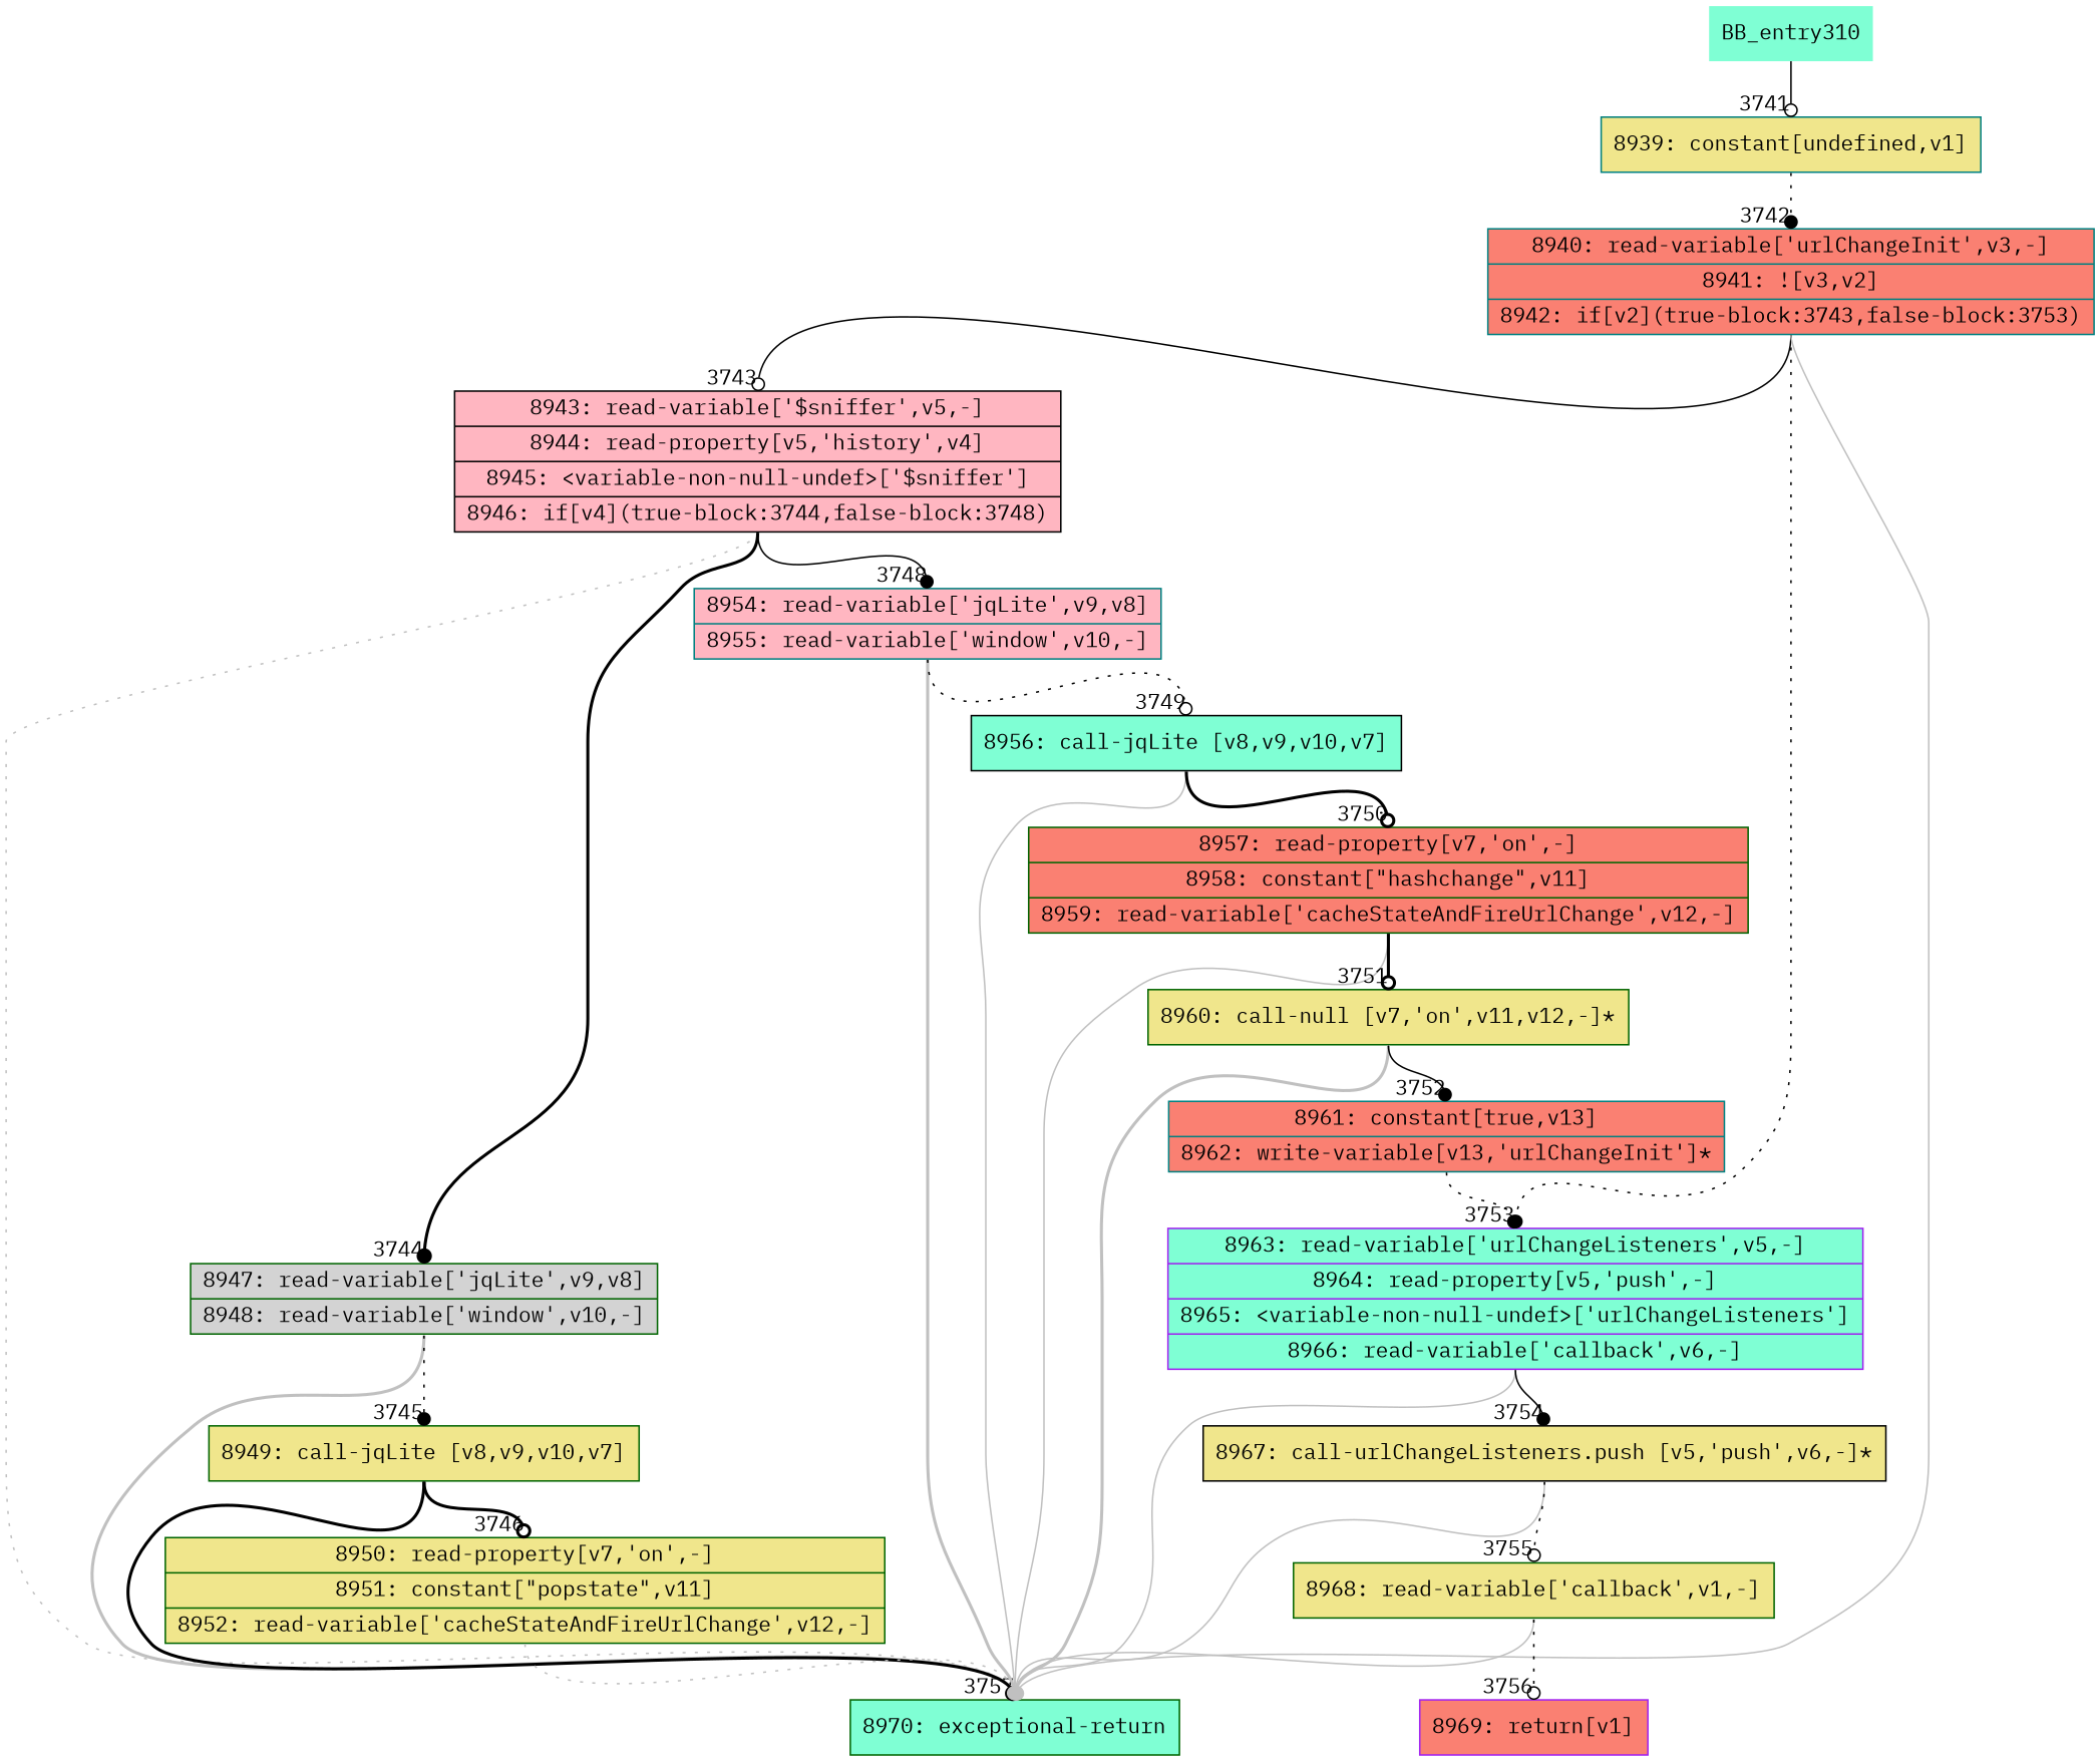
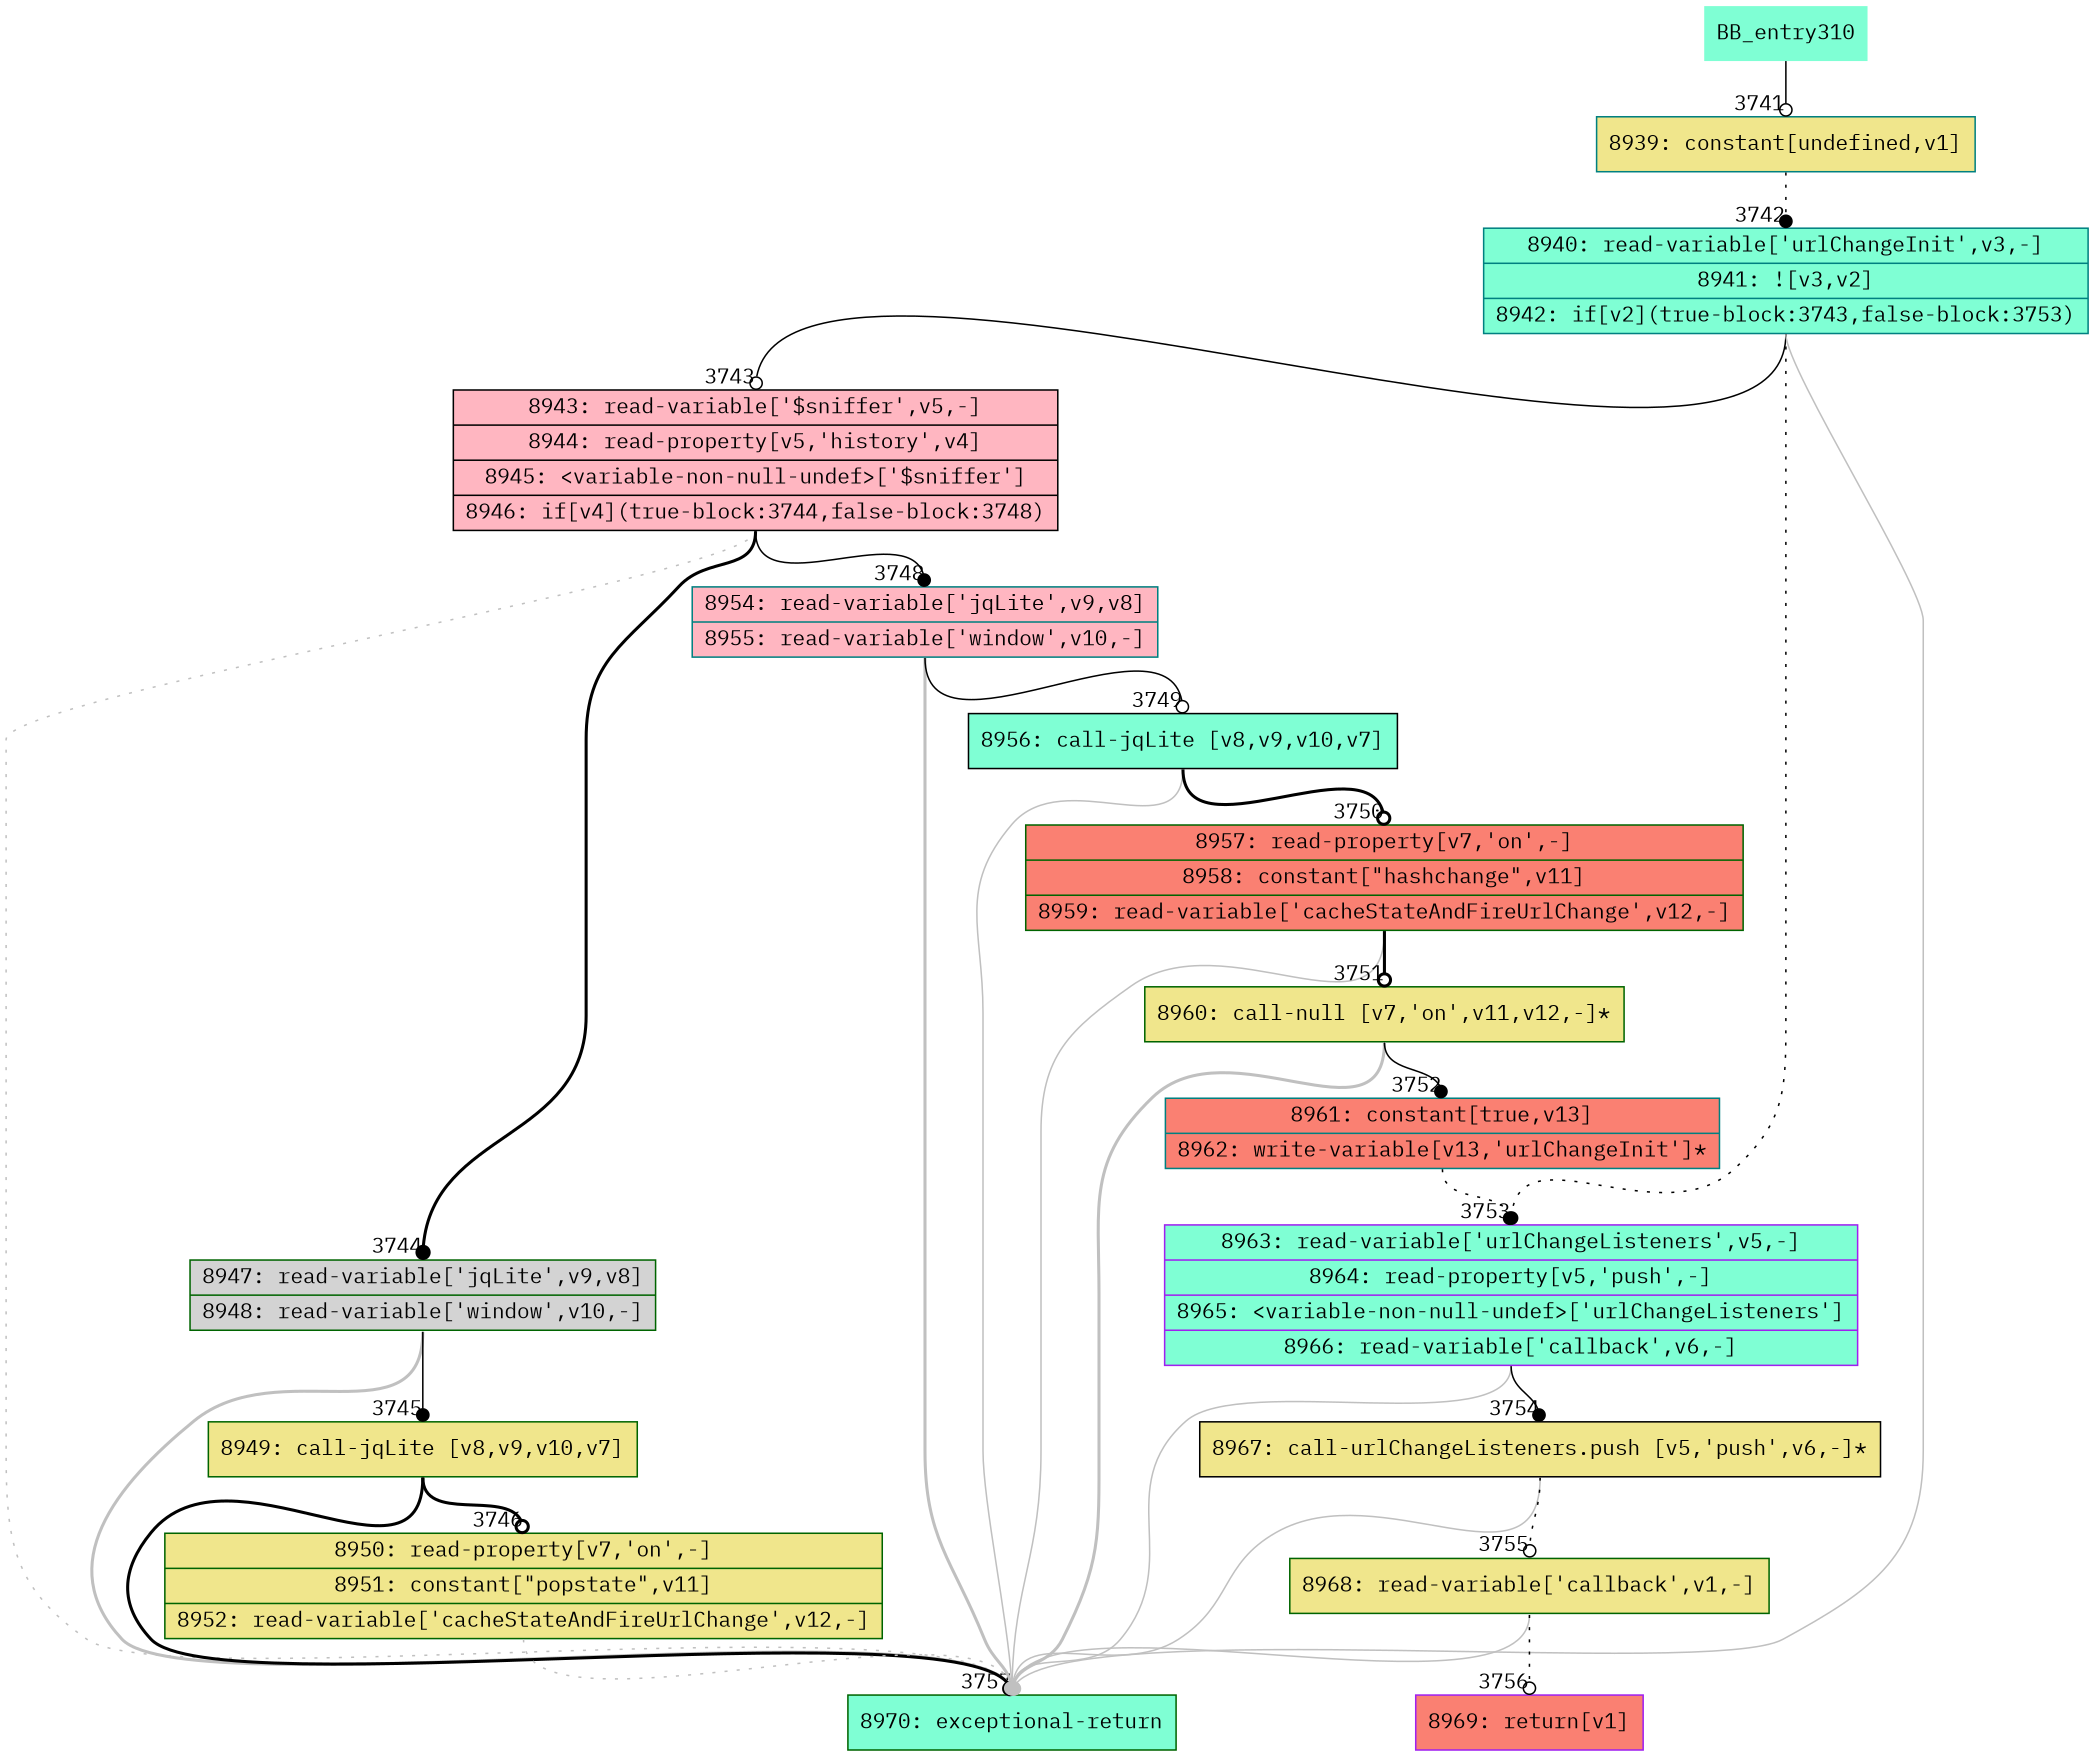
  digraph {
    fontname="IBM Plex Mono"
    rankdir=TD
    node [color=darkgreen fillcolor=khaki fontname="IBM Plex Mono" shape=record style=filled]
    edge [arrowhead=odot fontname="IBM Plex Mono" headport=n style=solid tailport=s]
    BB_entry310 [color=purple fillcolor=aquamarine shape=none]
    n2 [color=teal label="{8939: constant[undefined,v1]}"]
-   n3 [color=teal fillcolor=salmon label="{8940: read-variable['urlChangeInit',v3,-]|8941: ![v3,v2]|8942: if[v2](true-block:3743,false-block:3753)}"]
+   n3 [color=teal fillcolor=aquamarine label="{8940: read-variable['urlChangeInit',v3,-]|8941: ![v3,v2]|8942: if[v2](true-block:3743,false-block:3753)}"]
    n4 [color=black fillcolor=lightpink label="{8943: read-variable['$sniffer',v5,-]|8944: read-property[v5,'history',v4]|8945: \<variable-non-null-undef\>['$sniffer']|8946: if[v4](true-block:3744,false-block:3748)}"]
    n5 [color=purple fillcolor=aquamarine label="{8963: read-variable['urlChangeListeners',v5,-]|8964: read-property[v5,'push',-]|8965: \<variable-non-null-undef\>['urlChangeListeners']|8966: read-variable['callback',v6,-]}"]
    n6 [fillcolor=aquamarine label="{8970: exceptional-return}"]
    n7 [fillcolor=lightgrey label="{8947: read-variable['jqLite',v9,v8]|8948: read-variable['window',v10,-]}"]
    n8 [color=teal fillcolor=lightpink label="{8954: read-variable['jqLite',v9,v8]|8955: read-variable['window',v10,-]}"]
    n9 [color=black label="{8967: call-urlChangeListeners.push [v5,'push',v6,-]*}"]
    n10 [label="{8949: call-jqLite [v8,v9,v10,v7]}"]
    n11 [color=black fillcolor=aquamarine label="{8956: call-jqLite [v8,v9,v10,v7]}"]
    n12 [label="{8968: read-variable['callback',v1,-]}"]
    n13 [label="{8950: read-property[v7,'on',-]|8951: constant[\"popstate\",v11]|8952: read-variable['cacheStateAndFireUrlChange',v12,-]}"]
    n14 [fillcolor=salmon label="{8957: read-property[v7,'on',-]|8958: constant[\"hashchange\",v11]|8959: read-variable['cacheStateAndFireUrlChange',v12,-]}"]
    n15 [label="{8960: call-null [v7,'on',v11,v12,-]*}"]
    n16 [color=teal fillcolor=salmon label="{8961: constant[true,v13]|8962: write-variable[v13,'urlChangeInit']*}"]
    n17 [color=purple fillcolor=salmon label="{8969: return[v1]}"]
    BB_entry310 -> n2 [headlabel="    3741"]
    n2 -> n3 [arrowhead=dot headlabel="      3742" style=dotted]
    n3 -> n4 [headlabel="      3743"]
    n3 -> n5 [arrowhead=dot headlabel="      3753" style=dotted]
    n3 -> n6 [color=gray headlabel="      3757"]
    n4 -> n6 [color=gray style=dotted]
    n4 -> n7 [arrowhead=dot headlabel="      3744" style=bold]
    n4 -> n8 [arrowhead=dot headlabel="      3748"]
    n5 -> n6 [color=gray]
    n5 -> n9 [arrowhead=dot headlabel="      3754"]
    n7 -> n6 [arrowhead=dot color=gray style=bold]
-   n7 -> n10 [arrowhead=dot headlabel="      3745" style=dotted]
+   n7 -> n10 [arrowhead=dot headlabel="      3745"]
    n8 -> n6 [arrowhead=dot color=gray style=bold]
-   n8 -> n11 [headlabel="      3749" style=dotted]
+   n8 -> n11 [headlabel="      3749"]
    n9 -> n6 [arrowhead=dot color=gray]
    n9 -> n12 [headlabel="      3755" style=dotted]
    n10 -> n6 [color=black style=bold]
    n10 -> n13 [headlabel="      3746" style=bold]
    n11 -> n6 [arrowhead=dot color=gray]
    n11 -> n14 [headlabel="      3750" style=bold]
    n12 -> n6 [color=gray]
    n12 -> n17 [headlabel="      3756" style=dotted]
    n13 -> n6 [arrowhead=dot color=gray style=dotted]
    n14 -> n6 [arrowhead=dot color=gray]
    n14 -> n15 [headlabel="      3751" style=bold]
    n15 -> n6 [color=gray style=bold]
    n15 -> n16 [arrowhead=dot headlabel="      3752"]
    n16 -> n5 [arrowhead=dot style=dotted]
  }
